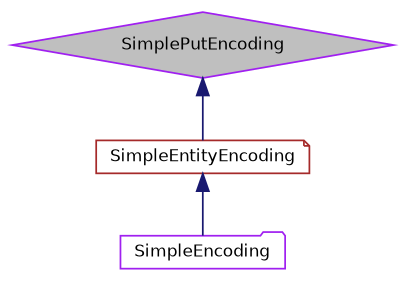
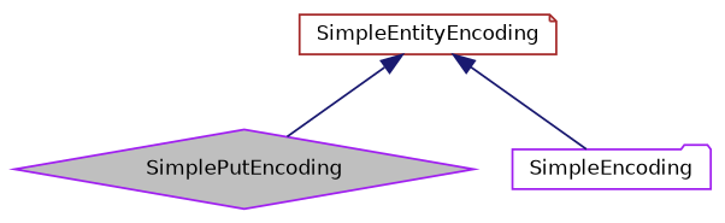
  digraph {
    node [color=purple fillcolor=white fontname=Helvetica fontsize=10 style=filled]
    edge [color=midnightblue dir=back fontname=Helvetica fontsize=10 labelfontname=Helvetica labelfontsize=10 style=solid]
    n1 [fillcolor=grey75 fontcolor=black height=0.2 label=SimplePutEncoding shape=diamond width=0.4]
    n2 [color=brown height=0.2 label=SimpleEntityEncoding shape=note width=0.4]
    n3 [height=0.2 label=SimpleEncoding shape=folder width=0.4]
-   n1 -> n2
+   n2 -> n1
    n2 -> n3
  }
